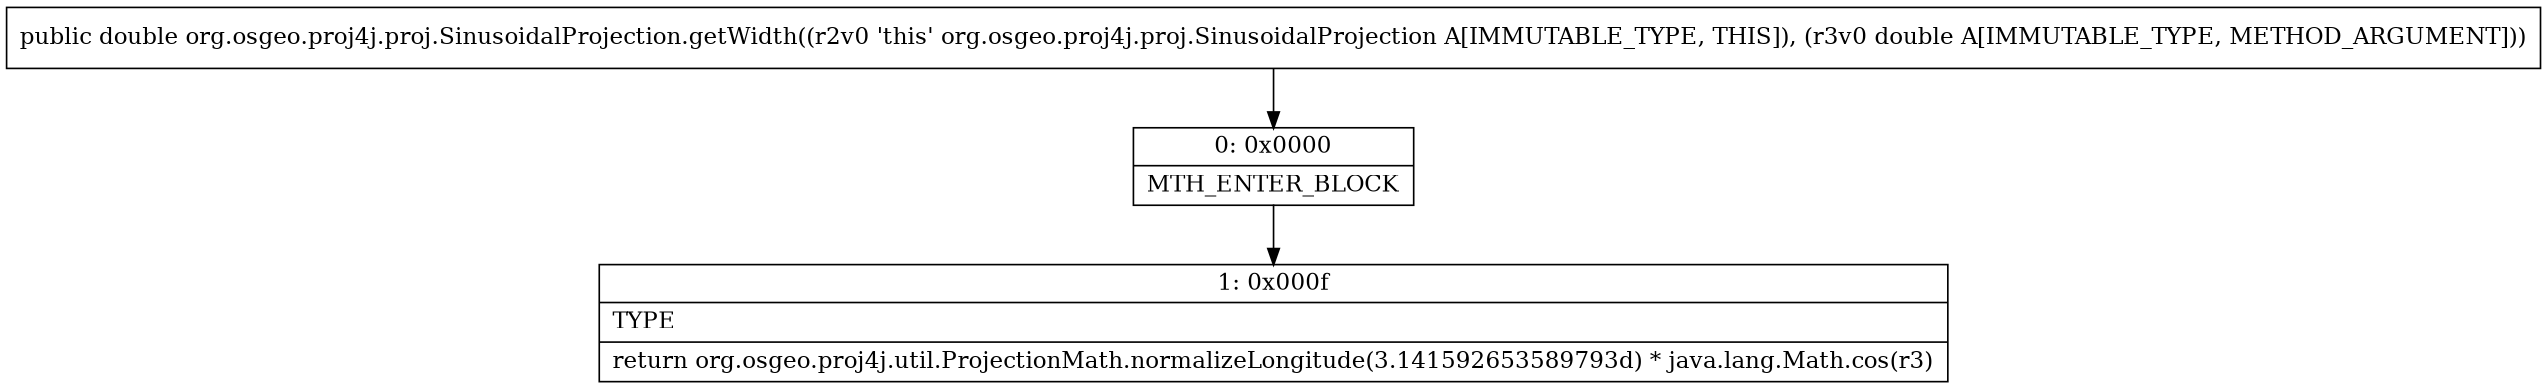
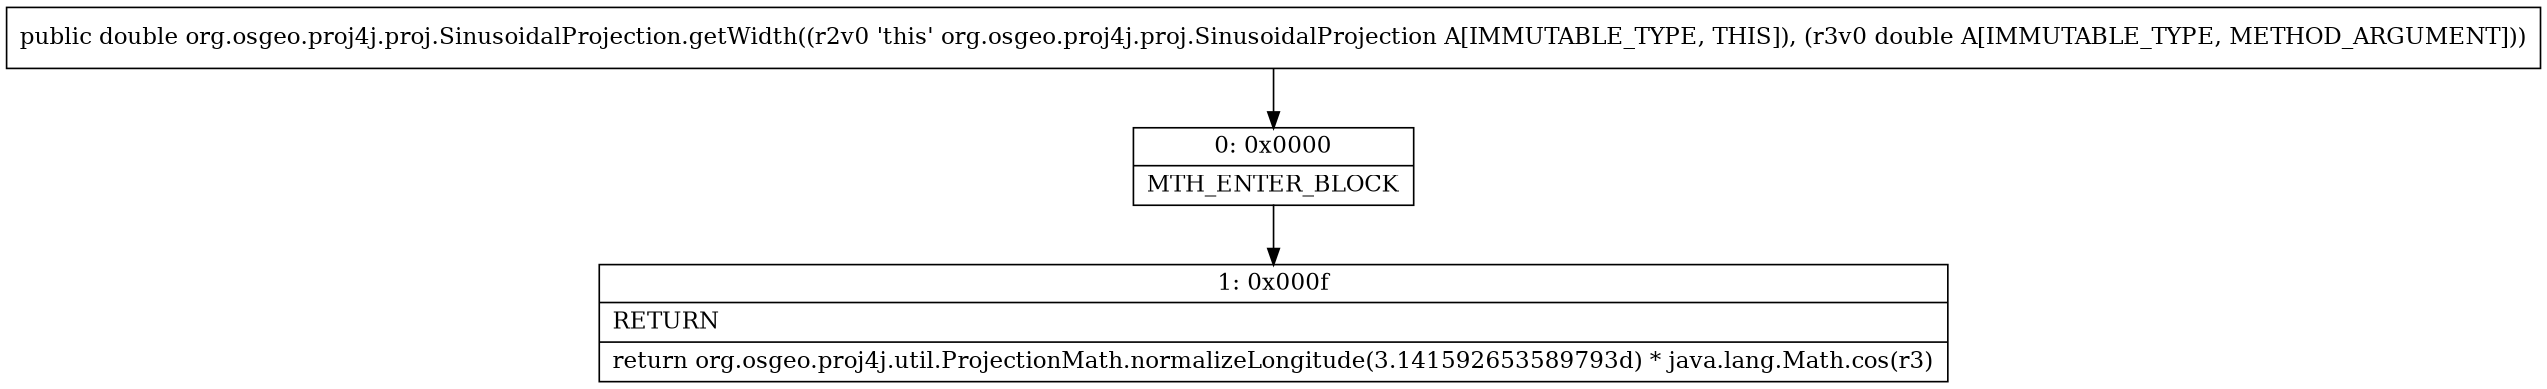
  digraph {
    node [shape=record]
    n1 [label="{0\:\ 0x0000|MTH_ENTER_BLOCK\l}"]
-   n2 [label="{1\:\ 0x000f|TYPE\l|return org.osgeo.proj4j.util.ProjectionMath.normalizeLongitude(3.141592653589793d) * java.lang.Math.cos(r3)\l}"]
+   n2 [label="{1\:\ 0x000f|RETURN\l|return org.osgeo.proj4j.util.ProjectionMath.normalizeLongitude(3.141592653589793d) * java.lang.Math.cos(r3)\l}"]
    n3 [label="{public double org.osgeo.proj4j.proj.SinusoidalProjection.getWidth((r2v0 'this' org.osgeo.proj4j.proj.SinusoidalProjection A[IMMUTABLE_TYPE, THIS]), (r3v0 double A[IMMUTABLE_TYPE, METHOD_ARGUMENT])) }"]
    n1 -> n2
    n3 -> n1
  }
